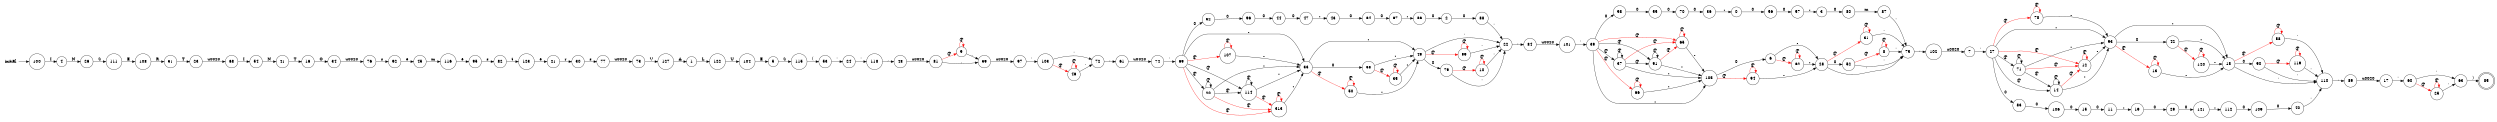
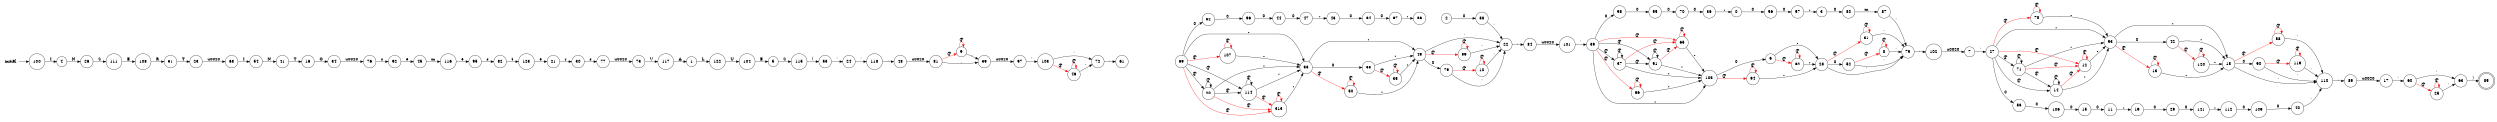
  digraph {
    rankdir=LR
    node [shape=circle]
    0
    56
    57
    3
    1
    122
    104
    5
    2
    88
    22
    84
    80
    87
    75
    4
    26
    111
    108
    115
    53
    24
    6
    62
    28
    31
    52
    102
    8
    7
    27
    12
    93
    14
    71
    78
    83
    13
    18
    42
    106
    9
    59
    97
    103
    10
    101
    11
    19
    29
    121
    58
    90
    110
    120
    119
    89
    15
    16
    34
    76
    92
    17
    60
    25
    63
    85 [shape=doublecircle]
    112
    20
    114
    n71 [label=313]
    33
    50
    38
    49
    35
    99
    79
    21
    30
    77
    73
    39
    23
    68
    54
    41
    118
    48
    81
    51
    109
-   117 [label=127]
+   117
    32
    96
    44
    47
    45
    36
    37
    91
    65
    105
    94
    66
    98
    55
    70
    40
    43
    64
    67
    86
    116
    95
    82
    46
    72
    61
-   74
    69
    107
    123
    100
    initial [shape=plaintext]
    0 -> 56 [label=0]
    56 -> 57 [label=0]
    57 -> 3 [label="-"]
    3 -> 80 [label=0]
    1 -> 122 [label=L]
    122 -> 104 [label=U]
    104 -> 5 [label=E]
    5 -> 115 [label=S]
    2 -> 88 [label=0]
    88 -> 22 [label="'"]
    22 -> 84 [label=","]
    84 -> 101 [label="\u0020"]
    80 -> 87 [label=m]
    87 -> 75 [label="'"]
    75 -> 102 [label=","]
    4 -> 26 [label=N]
    26 -> 111 [label=S]
    111 -> 108 [label=E]
    108 -> 51 [label=R]
    115 -> 53 [label="("]
    53 -> 24 [label="'"]
    24 -> 118 [label="'"]
    6 -> 62 [color=red label="@"]
    6 -> 28 [label="-"]
    62 -> 62 [color=red label="@"]
    62 -> 28 [label="-"]
    28 -> 75 [label="'"]
    28 -> 31 [color=red label="@"]
    28 -> 52 [label=0]
    31 -> 75 [label="'"]
    31 -> 31 [color=red label="@"]
    52 -> 75 [label="'"]
    52 -> 8 [color=red label="@"]
    102 -> 7 [label="\u0020"]
    8 -> 75 [label="'"]
    8 -> 8 [color=red label="@"]
    7 -> 27 [label="'"]
    27 -> 12 [color=red label="@"]
    27 -> 93 [label="-"]
    27 -> 14 [label="@"]
    27 -> 71 [label="@"]
    27 -> 78 [color=red label="@"]
    27 -> 83 [label=0]
    12 -> 12 [color=red label="@"]
    12 -> 93 [label="-"]
    93 -> 13 [color=red label="@"]
    93 -> 18 [label="-"]
    93 -> 42 [label=0]
    14 -> 12 [color=red label="@"]
    14 -> 93 [label="-"]
    14 -> 14 [label="@"]
    71 -> 12 [color=red label="@"]
    71 -> 93 [label="-"]
    71 -> 14 [label="@"]
    71 -> 71 [label="@"]
    78 -> 93 [label="-"]
    78 -> 78 [color=red label="@"]
    83 -> 106 [label=0]
    13 -> 13 [color=red label="@"]
    13 -> 18 [label="-"]
    18 -> 58 [color=red label="@"]
    18 -> 90 [label=0]
    18 -> 110 [label="'"]
    42 -> 18 [label="-"]
    42 -> 120 [color=red label="@"]
    106 -> 15 [label=0]
    9 -> 9 [color=red label="@"]
    9 -> 59 [label=","]
    59 -> 97 [label="\u0020"]
    97 -> 103 [label="'"]
    103 -> 46 [color=red label="@"]
    103 -> 72 [label="'"]
    10 -> 22 [label="'"]
    10 -> 10 [color=red label="@"]
    101 -> 39 [label="'"]
    11 -> 19 [label="-"]
    19 -> 29 [label=0]
    29 -> 121 [label=0]
    121 -> 112 [label="-"]
    58 -> 58 [color=red label="@"]
    58 -> 110 [label="'"]
    90 -> 110 [label="'"]
    90 -> 119 [color=red label="@"]
    110 -> 89 [label=","]
    120 -> 18 [label="-"]
    120 -> 120 [color=red label="@"]
    119 -> 110 [label="'"]
    119 -> 119 [color=red label="@"]
    89 -> 17 [label="\u0020"]
    15 -> 11 [label=0]
    16 -> 34 [label=O]
    34 -> 76 [label="\u0020"]
    76 -> 92 [label=s]
    92 -> 45 [label=e]
    17 -> 60 [label="'"]
    60 -> 25 [color=red label="@"]
    60 -> 63 [label="'"]
    25 -> 25 [color=red label="@"]
    25 -> 63 [label="'"]
    63 -> 85 [label=")"]
    112 -> 109 [label=0]
    20 -> 20 [label="@"]
    20 -> 114 [label="@"]
    20 -> n71 [color=red label="@"]
    20 -> 33 [label="-"]
    114 -> 114 [label="@"]
    114 -> n71 [color=red label="@"]
    114 -> 33 [label="-"]
    n71 -> n71 [color=red label="@"]
    n71 -> 33 [label="-"]
    33 -> 50 [color=red label="@"]
    33 -> 38 [label=0]
    33 -> 49 [label="-"]
    50 -> 50 [color=red label="@"]
    50 -> 49 [label="-"]
    38 -> 49 [label="-"]
    38 -> 35 [color=red label="@"]
    49 -> 22 [label="'"]
    49 -> 99 [color=red label="@"]
    49 -> 79 [label=0]
    35 -> 49 [label="-"]
    35 -> 35 [color=red label="@"]
    99 -> 22 [label="'"]
    99 -> 99 [color=red label="@"]
    79 -> 22 [label="'"]
    79 -> 10 [color=red label="@"]
    21 -> 30 [label=r]
    30 -> 77 [label=s]
    77 -> 73 [label="\u0020"]
    73 -> 117 [label=V]
    39 -> 37 [label="@"]
    39 -> 91 [label="@"]
    39 -> 65 [color=red label="@"]
    39 -> 105 [label="-"]
    39 -> 66 [color=red label="@"]
    39 -> 98 [label=0]
    23 -> 68 [label="\u0020"]
    68 -> 54 [label=I]
    54 -> 41 [label=N]
    41 -> 16 [label=T]
    118 -> 48 [label=","]
    48 -> 81 [label="\u0020"]
    81 -> 9 [color=red label="@"]
    81 -> 59 [label=","]
    51 -> 23 [label=T]
    109 -> 40 [label=0]
    117 -> 1 [label=A]
    32 -> 96 [label=0]
    96 -> 44 [label=0]
    44 -> 47 [label=0]
    47 -> 43 [label="-"]
    45 -> 116 [label=m]
    36 -> 0 [label="-"]
    37 -> 37 [label="@"]
    37 -> 91 [label="@"]
    37 -> 65 [color=red label="@"]
    37 -> 105 [label="-"]
    91 -> 91 [label="@"]
    91 -> 65 [color=red label="@"]
    91 -> 105 [label="-"]
    65 -> 65 [color=red label="@"]
    65 -> 105 [label="-"]
    105 -> 6 [label=0]
    105 -> 94 [color=red label="@"]
    94 -> 28 [label="-"]
    94 -> 94 [color=red label="@"]
    66 -> 105 [label="-"]
    66 -> 66 [color=red label="@"]
    98 -> 55 [label=0]
    55 -> 70 [label=0]
    70 -> 36 [label=0]
    40 -> 110 [label="'"]
    43 -> 64 [label=0]
    64 -> 67 [label=0]
    67 -> 86 [label="-"]
-   86 -> 2 [label=0]
    116 -> 95 [label=e]
    95 -> 82 [label=s]
    82 -> 123 [label=t]
    46 -> 46 [color=red label="@"]
    46 -> 72 [label="'"]
    72 -> 61 [label=","]
-   61 -> 74 [label="\u0020"]
-   74 -> 69 [label="'"]
    69 -> 20 [label="@"]
    69 -> 114 [label="@"]
    69 -> n71 [color=red label="@"]
    69 -> 33 [label="-"]
    69 -> 32 [label=0]
    69 -> 107 [color=red label="@"]
    107 -> 33 [label="-"]
    107 -> 107 [color=red label="@"]
    123 -> 21 [label=e]
    100 -> 4 [label=I]
    initial -> 100
  }
